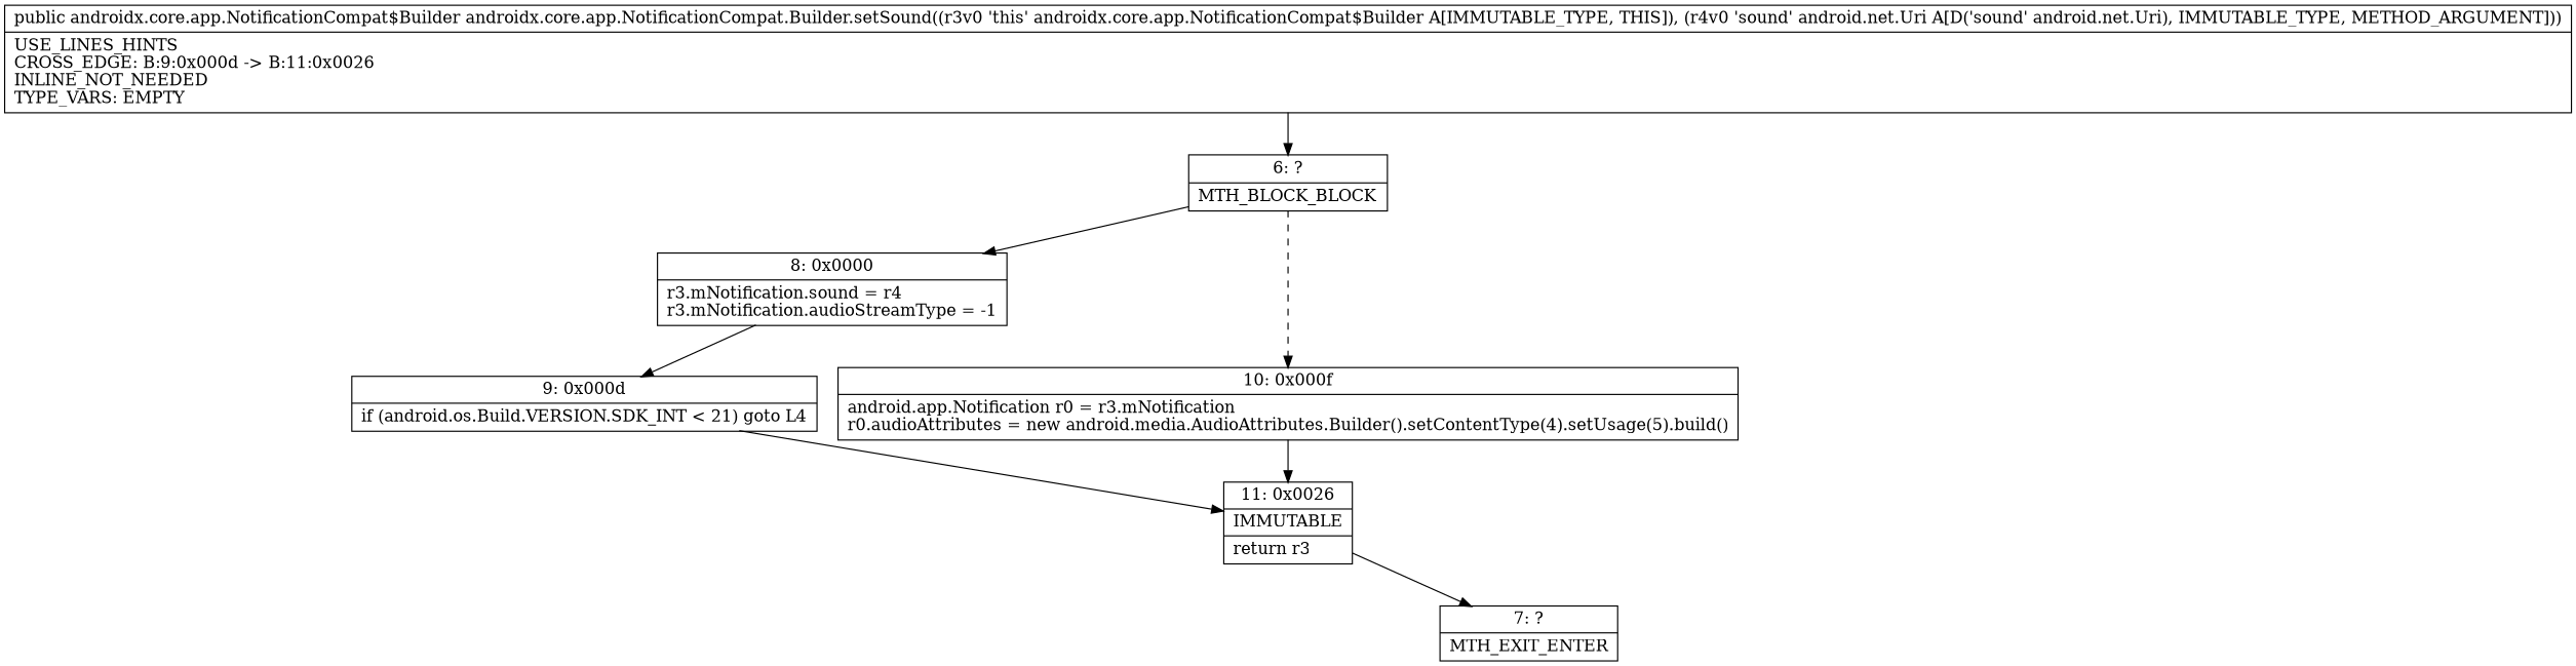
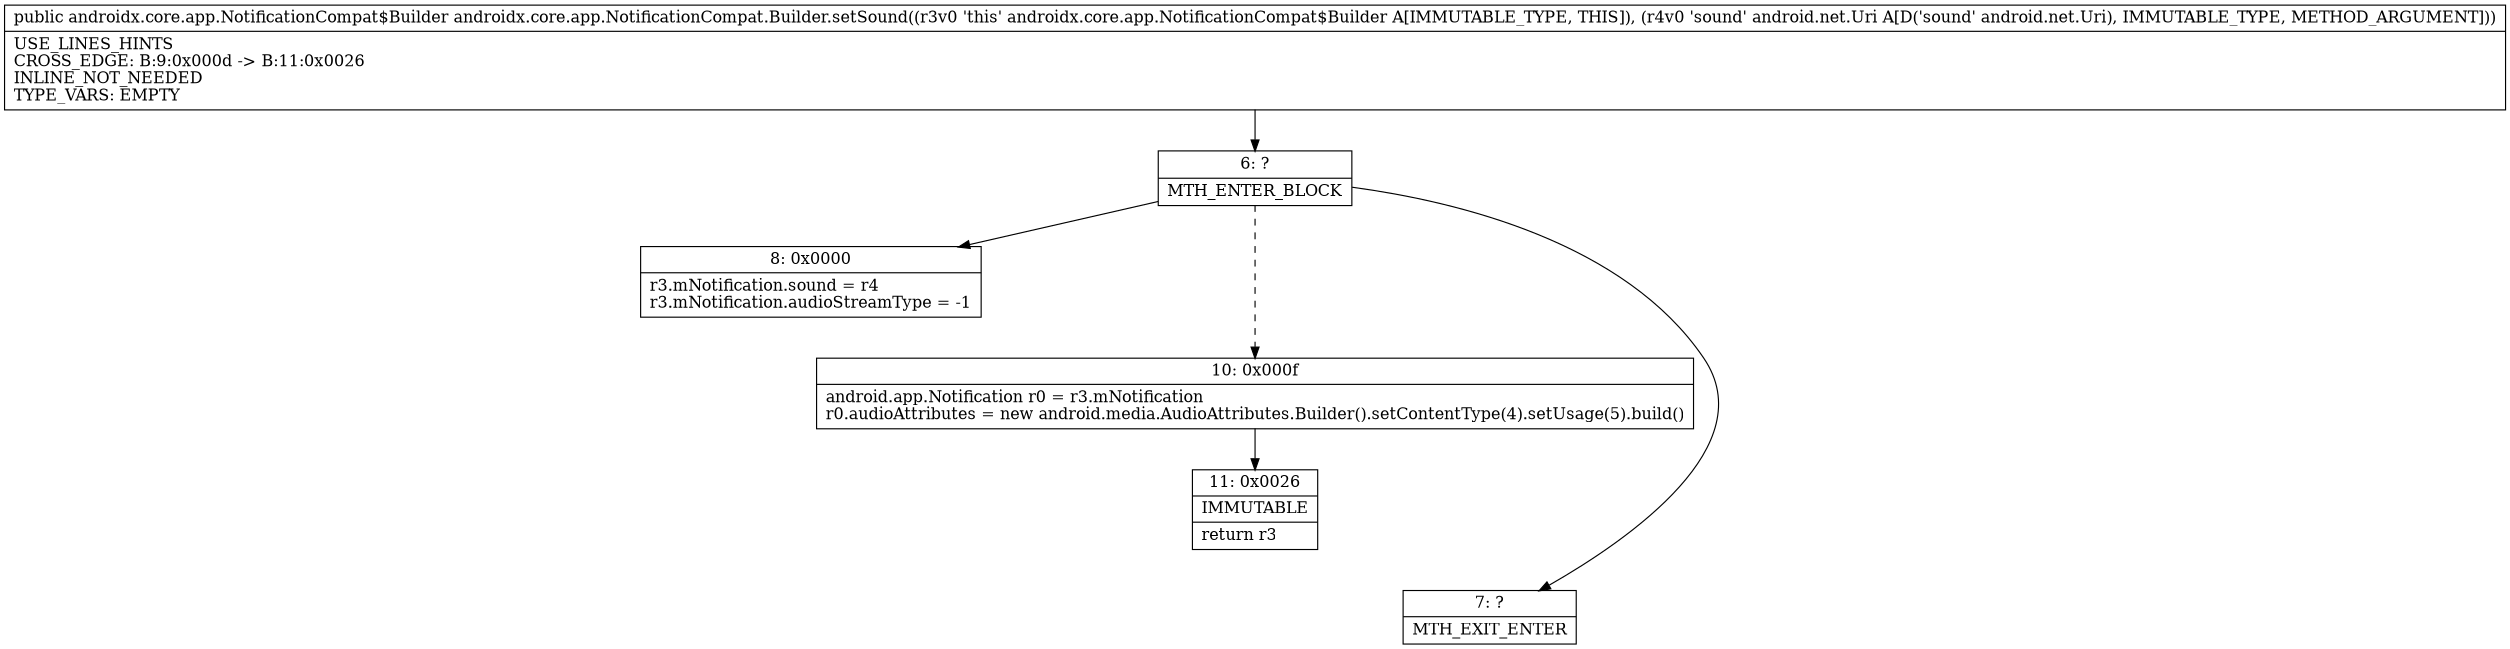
  digraph {
    node [shape=record]
-   n1 [label="{6\:\ ?|MTH_BLOCK_BLOCK\l}"]
+   n1 [label="{6\:\ ?|MTH_ENTER_BLOCK\l}"]
    n2 [label="{8\:\ 0x0000|r3.mNotification.sound = r4\lr3.mNotification.audioStreamType = \-1\l}"]
    n3 [label="{10\:\ 0x000f|android.app.Notification r0 = r3.mNotification\lr0.audioAttributes = new android.media.AudioAttributes.Builder().setContentType(4).setUsage(5).build()\l}"]
-   n4 [label="{9\:\ 0x000d|if (android.os.Build.VERSION.SDK_INT \< 21) goto L4\l}"]
    n5 [label="{11\:\ 0x0026|IMMUTABLE\l|return r3\l}"]
    n6 [label="{7\:\ ?|MTH_EXIT_ENTER\l}"]
    n7 [label="{public androidx.core.app.NotificationCompat$Builder androidx.core.app.NotificationCompat.Builder.setSound((r3v0 'this' androidx.core.app.NotificationCompat$Builder A[IMMUTABLE_TYPE, THIS]), (r4v0 'sound' android.net.Uri A[D('sound' android.net.Uri), IMMUTABLE_TYPE, METHOD_ARGUMENT]))  | USE_LINES_HINTS\lCROSS_EDGE: B:9:0x000d \-\> B:11:0x0026\lINLINE_NOT_NEEDED\lTYPE_VARS: EMPTY\l}"]
    n1 -> n2
    n1 -> n3 [style=dashed]
-   n2 -> n4
    n3 -> n5
-   n4 -> n5
-   n5 -> n6
+   n1 -> n6
    n7 -> n1
  }
